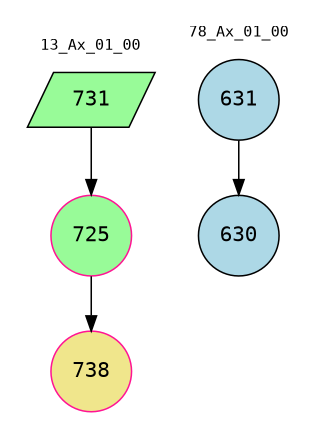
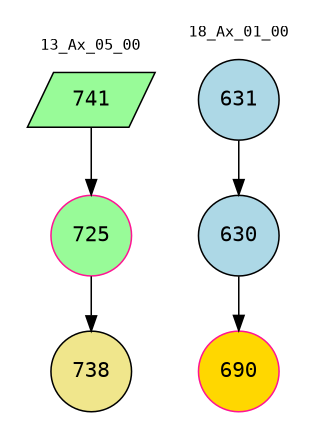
  digraph {
    fontname="DejaVu Sans Mono"
    node [color=black fillcolor=palegreen fontname="DejaVu Sans Mono" shape=circle style=filled]
    edge [color=black fontname="DejaVu Sans Mono"]
-   n1 [label=731 shape=parallelogram]
+   n1 [label=741 shape=parallelogram]
    n2 [color=deeppink label=725]
-   n3 [color=deeppink fillcolor=khaki label=738]
+   n3 [fillcolor=khaki label=738]
    n4 [fillcolor=lightblue label=631]
    n5 [fillcolor=lightblue label=630]
+   n6 [color=deeppink fillcolor=gold label=690]
    subgraph cluster_1 {
      color=white
      fontsize=10
-     label="13_Ax_01_00"
+     label="13_Ax_05_00"
      n1
      n2
      n3
    }
    subgraph cluster_2 {
      color=white
      fontsize=10
-     label="78_Ax_01_00"
+     label="18_Ax_01_00"
      n4
      n5
+     n6
    }
    n1 -> n2
    n2 -> n3
    n4 -> n5
+   n5 -> n6
  }
